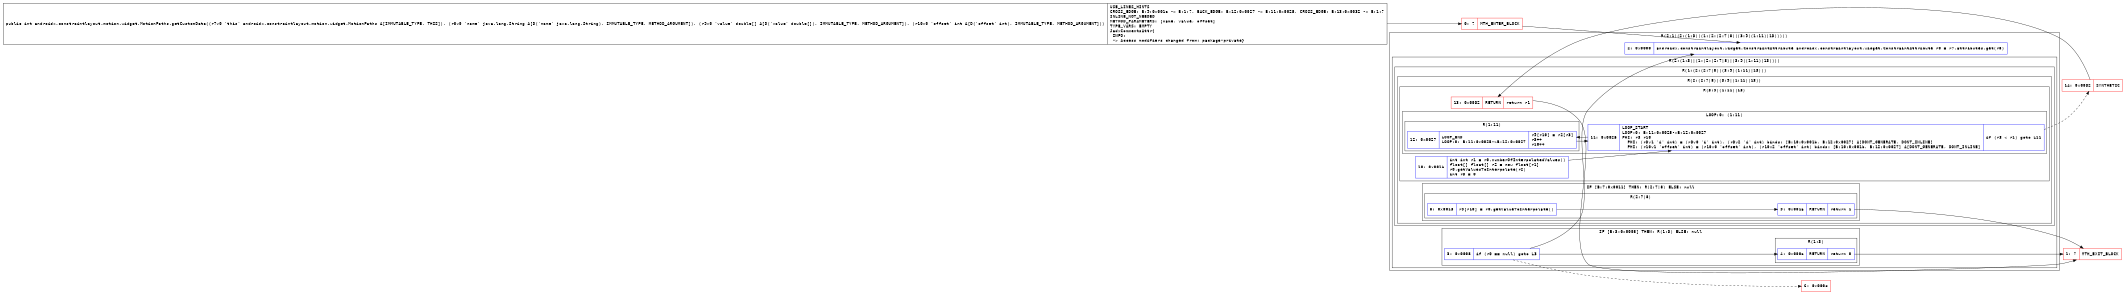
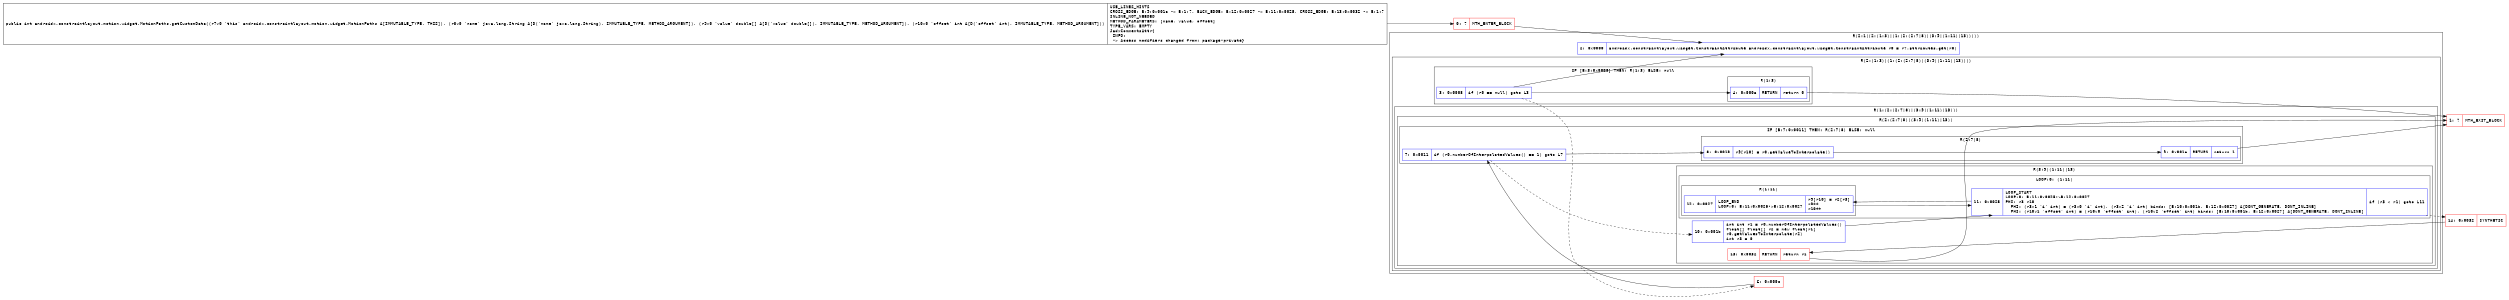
  digraph {
    fontname="DejaVu Sans Mono"
    rankdir=LR
    node [color=blue fontname="DejaVu Sans Mono" shape=record]
    edge [fontname="DejaVu Sans Mono"]
    n1 [label="{4\:\ 0x000a|RETURN\l|return 0\l}"]
    n2 [label="{3\:\ 0x0008|if (r0 == null) goto L3\l}"]
    n3 [label="{8\:\ 0x0013|r9[r10] = r0.getValueToInterpolate()\l}"]
    n4 [label="{9\:\ 0x001a|RETURN\l|return 1\l}"]
+   n5 [label="{7\:\ 0x0011|if (r0.numberOfInterpolatedValues() == 1) goto L7\l}"]
    n6 [label="{12\:\ 0x0027|LOOP_END\lLOOP:0: B:11:0x0025\-\>B:12:0x0027\l|r9[r10] = r2[r3]\lr3++\lr10++\l}"]
    n7 [label="{11\:\ 0x0025|LOOP_START\lLOOP:0: B:11:0x0025\-\>B:12:0x0027\lPHI: r3 r10 \l  PHI: (r3v1 'i' int) = (r3v0 'i' int), (r3v2 'i' int) binds: [B:10:0x001b, B:12:0x0027] A[DONT_GENERATE, DONT_INLINE]\l  PHI: (r10v1 'offset' int) = (r10v0 'offset' int), (r10v2 'offset' int) binds: [B:10:0x001b, B:12:0x0027] A[DONT_GENERATE, DONT_INLINE]\l|if (r3 \< r1) goto L11\l}"]
    n8 [label="{10\:\ 0x001b|int int r1 = r0.numberOfInterpolatedValues()\lfloat[] float[] r2 = new float[r1]\lr0.getValuesToInterpolate(r2)\lint r3 = 0\l}"]
    n9 [color=red label="{13\:\ 0x0032|RETURN\l|return r1\l}"]
    n10 [label="{2\:\ 0x0000|androidx.constraintlayout.widget.ConstraintAttribute androidx.constraintlayout.widget.ConstraintAttribute r0 = r7.attributes.get(r8)\l}"]
    n11 [color=red label="{1\:\ ?|MTH_EXIT_BLOCK\l}"]
    n12 [color=red label="{6\:\ 0x000c}"]
    n13 [color=red label="{14\:\ 0x0032|SYNTHETIC\l}"]
    n14 [color=red label="{0\:\ ?|MTH_ENTER_BLOCK\l}"]
    n15 [label="{public int androidx.constraintlayout.motion.widget.MotionPaths.getCustomData((r7v0 'this' androidx.constraintlayout.motion.widget.MotionPaths A[IMMUTABLE_TYPE, THIS]), (r8v0 'name' java.lang.String A[D('name' java.lang.String), IMMUTABLE_TYPE, METHOD_ARGUMENT]), (r9v0 'value' double[] A[D('value' double[]), IMMUTABLE_TYPE, METHOD_ARGUMENT]), (r10v0 'offset' int A[D('offset' int), IMMUTABLE_TYPE, METHOD_ARGUMENT]))  | USE_LINES_HINTS\lCROSS_EDGE: B:9:0x001a \-\> B:1:?, BACK_EDGE: B:12:0x0027 \-\> B:11:0x0025, CROSS_EDGE: B:13:0x0032 \-\> B:1:?\lINLINE_NOT_NEEDED\lMETHOD_PARAMETERS: [name, value, offset]\lTYPE_VARS: EMPTY\lJadxCommentsAttr\{\l INFO: \l \-\> Access modifiers changed from: package\-private\}\l}" color=""]
    subgraph cluster_1 {
      label="R(2:1|(2:(1:3)|(1:(2:(2:7|8)|(3:9|(1:11)|13)))))"
      n10
      subgraph cluster_2 {
        label="R(2:(1:3)|(1:(2:(2:7|8)|(3:9|(1:11)|13))))"
        subgraph cluster_3 {
          label="IF [B:3:0x0008] THEN: R(1:3) ELSE: null"
          n2
          subgraph cluster_4 {
            label="R(1:3)"
            n1
          }
        }
        subgraph cluster_5 {
          label="R(1:(2:(2:7|8)|(3:9|(1:11)|13)))"
          subgraph cluster_6 {
            label="R(2:(2:7|8)|(3:9|(1:11)|13))"
            subgraph cluster_7 {
              label="IF [B:7:0x0011] THEN: R(2:7|8) ELSE: null"
+             n5
              subgraph cluster_8 {
                label="R(2:7|8)"
                n3
                n4
              }
            }
            subgraph cluster_9 {
              label="R(3:9|(1:11)|13)"
              n8
              n9
              subgraph cluster_10 {
                label="LOOP:0: (1:11)"
                n7
                subgraph cluster_11 {
                  label="R(1:11)"
                  n6
                }
              }
            }
          }
        }
      }
    }
    n1 -> n11
    n2 -> n1
    n2 -> n10
    n2 -> n12 [style=dashed]
    n3 -> n4
    n4 -> n11
+   n5 -> n3
+   n5 -> n8 [style=dashed]
    n6 -> n7
    n7 -> n6
    n7 -> n13 [style=dashed]
    n8 -> n7
    n9 -> n11
+   n12 -> n5
    n13 -> n9
    n14 -> n10
    n15 -> n14
  }
